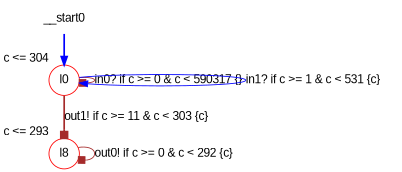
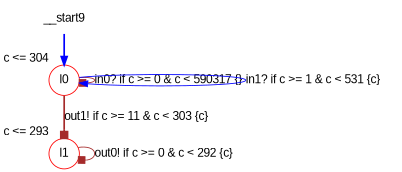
  digraph {
    fontname="Liberation Sans"
    node [color=red fontname="Liberation Sans" shape=circle margin=0]
    edge [arrowhead=box color=brown fontname="Liberation Sans" style=solid]
-   __start0 [shape=none margin=""]
+   __start0 [shape=none label=__start9 margin=""]
    n2 [label=l0 xlabel="c <= 304"]
-   n3 [label=l8 xlabel="c <= 293"]
+   n3 [label=l1 xlabel="c <= 293"]
    __start0 -> n2 [arrowhead=normal color=blue style=bold]
    n2 -> n2 [label="in0? if c >= 0 & c < 590317 {} "]
    n2 -> n2 [arrowhead=normal color=blue label="in1? if c >= 1 & c < 531 {c} "]
    n2 -> n3 [label="out1! if c >= 11 & c < 303 {c} " style=bold]
    n3 -> n3 [label="out0! if c >= 0 & c < 292 {c} "]
  }
